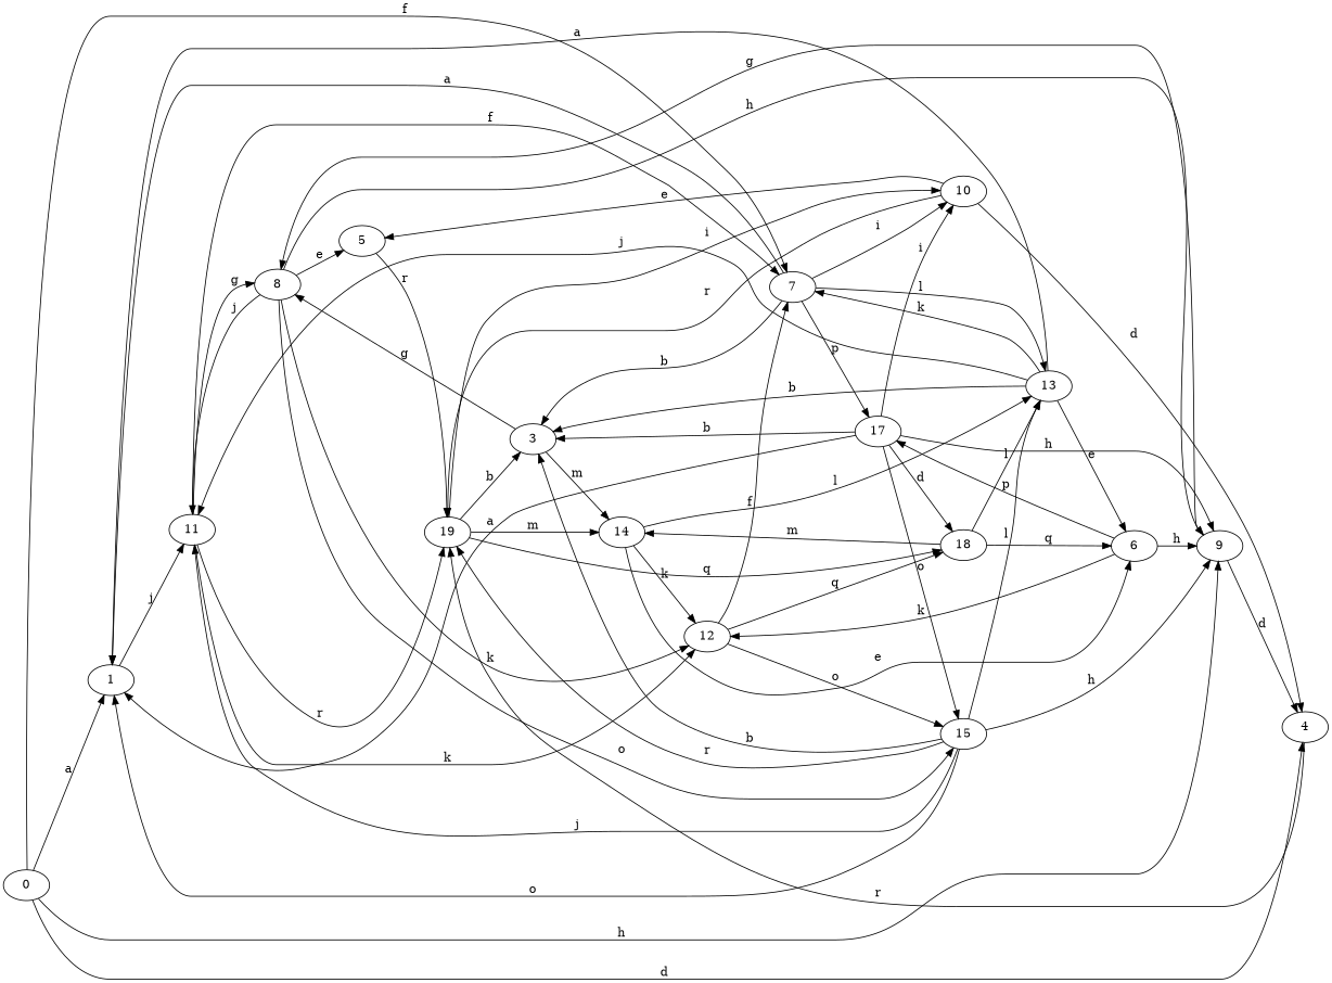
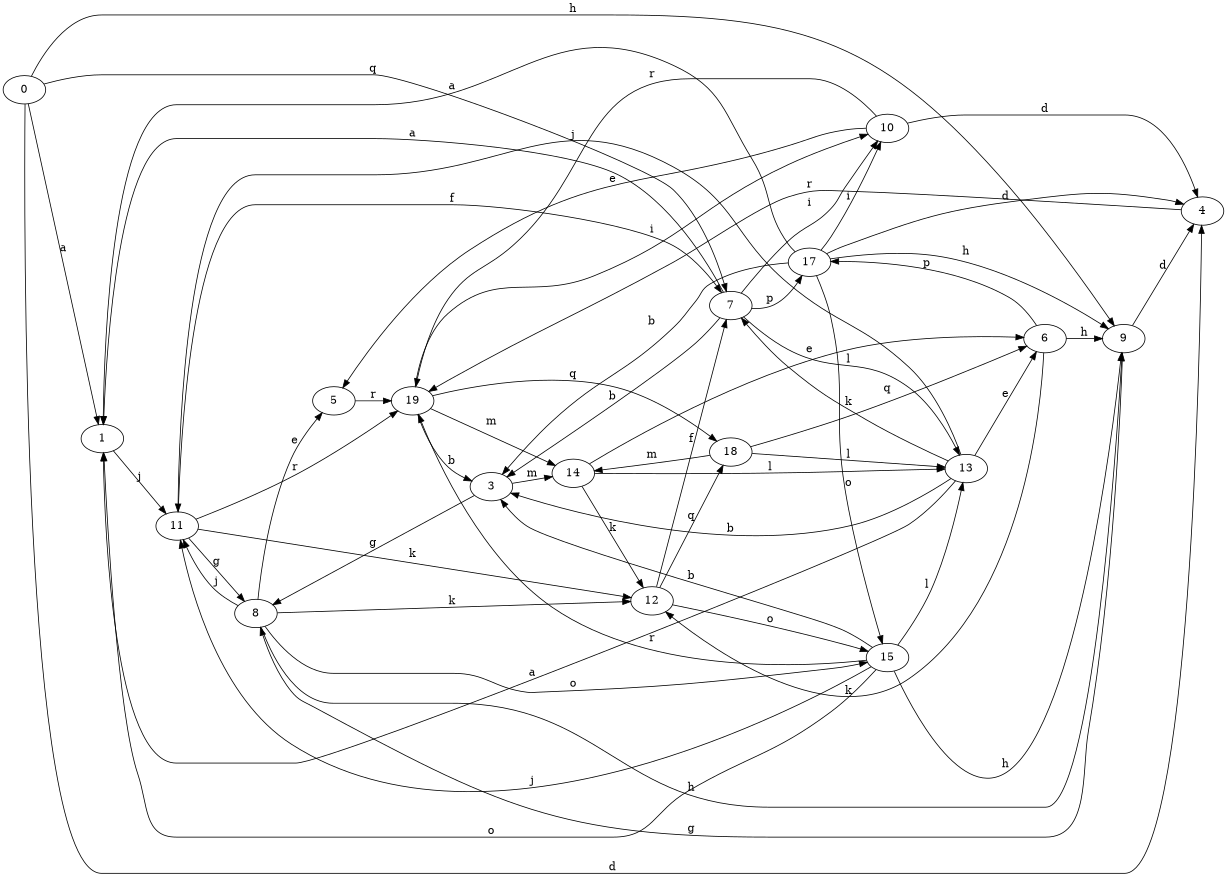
  strict digraph {
    rankdir=LR
    1
    11
    8
    19
    12
    7
    15
    3
    9
    13
    14
    5
    6
    4
    18
    10
    17
    0
    1 -> 11 [label=j]
    11 -> 8 [label=g]
    11 -> 19 [label=r]
    11 -> 12 [label=k]
    11 -> 7 [label=f]
    8 -> 11 [label=j]
    8 -> 12 [label=k]
    8 -> 15 [label=o]
    8 -> 9 [label=h]
    8 -> 5 [label=e]
    19 -> 3 [label=b]
    19 -> 14 [label=m]
    19 -> 18 [label=q]
    19 -> 10 [label=i]
    12 -> 7 [label=f]
    12 -> 15 [label=o]
    12 -> 18 [label=q]
    7 -> 1 [label=a]
    7 -> 3 [label=b]
    7 -> 13 [label=l]
    7 -> 10 [label=i]
    7 -> 17 [label=p]
    15 -> 1 [label=o]
    15 -> 11 [label=j]
    15 -> 19 [label=r]
    15 -> 3 [label=b]
    15 -> 9 [label=h]
    15 -> 13 [label=l]
    3 -> 8 [label=g]
    3 -> 14 [label=m]
    9 -> 8 [label=g]
    9 -> 4 [label=d]
    13 -> 1 [label=a]
    13 -> 11 [label=j]
    13 -> 7 [label=k]
    13 -> 3 [label=b]
    13 -> 6 [label=e]
    14 -> 12 [label=k]
    14 -> 13 [label=l]
    14 -> 6 [label=e]
    5 -> 19 [label=r]
    6 -> 12 [label=k]
    6 -> 9 [label=h]
    6 -> 17 [label=p]
    4 -> 19 [label=r]
    18 -> 13 [label=l]
    18 -> 14 [label=m]
    18 -> 6 [label=q]
    10 -> 19 [label=r]
    10 -> 5 [label=e]
    10 -> 4 [label=d]
    17 -> 1 [label=a]
    17 -> 15 [label=o]
    17 -> 3 [label=b]
    17 -> 9 [label=h]
-   17 -> 18 [label=d]
+   17 -> 4 [label=d]
    17 -> 10 [label=i]
    0 -> 1 [label=a]
-   0 -> 7 [label=f]
+   0 -> 7 [label=q]
    0 -> 9 [label=h]
    0 -> 4 [label=d]
  }
